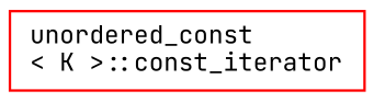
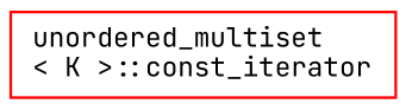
  digraph {
    rankdir=LR
    fontname="JetBrains Mono"
-   n1 [color=red fillcolor=white fontname="JetBrains Mono" fontsize=10 height=0.2 label="unordered_const\l\< K \>::const_iterator" shape=record style=filled width=0.4]
+   n1 [color=red fillcolor=white fontname="JetBrains Mono" fontsize=10 height=0.2 label="unordered_multiset\l\< K \>::const_iterator" shape=record style=filled width=0.4]
  }
